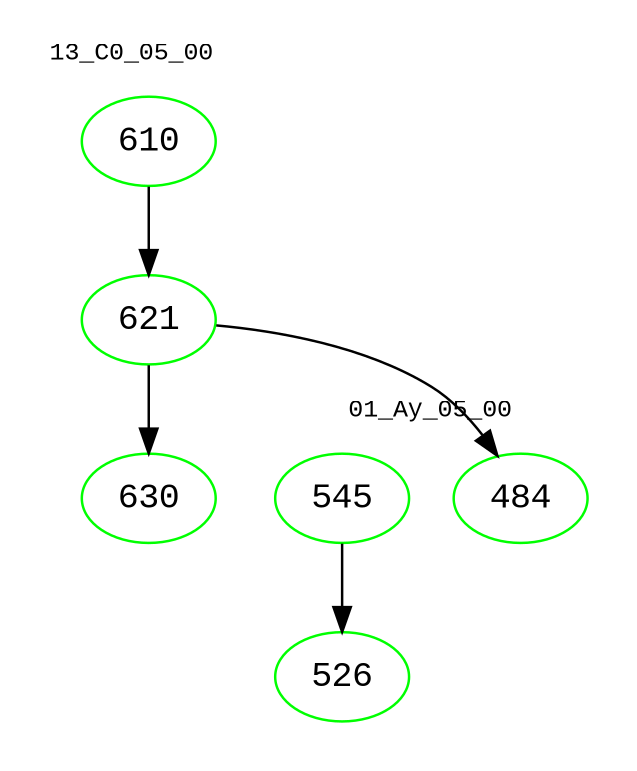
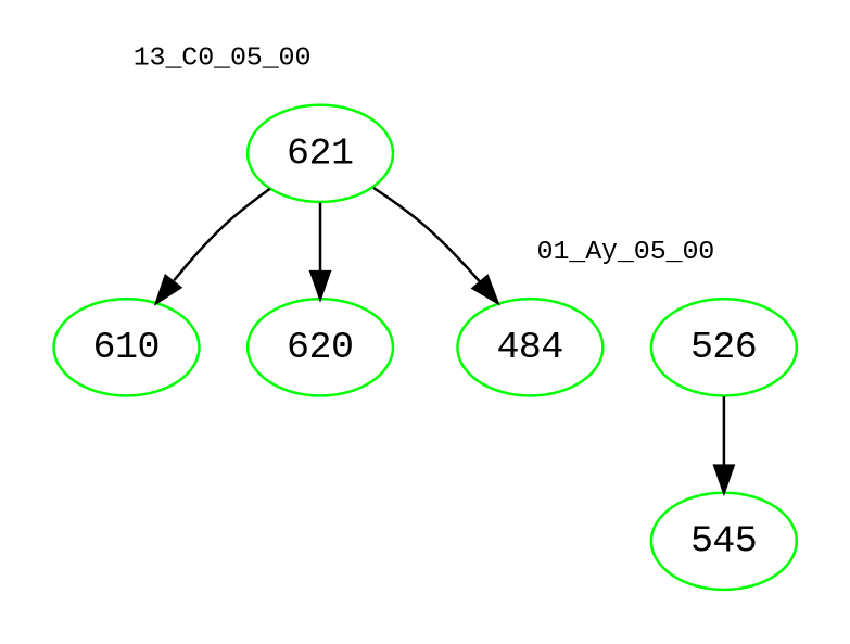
  digraph {
    fontname="Liberation Mono"
    node [color=green fontname="Liberation Mono"]
    edge [color=black fontname="Liberation Mono"]
    n1 [label=526]
    n2 [label=484]
    n3 [label=545]
    n4 [label=610]
    n5 [label=621]
-   n6 [label=630]
+   n6 [label=620]
    subgraph cluster_1 {
      color=white
      fontsize=10
      label="01_Ay_05_00"
      n1
      n2
      n3
    }
    subgraph cluster_2 {
      color=white
      fontsize=10
      label="13_C0_05_00"
      n4
      n5
      n6
    }
-   n3 -> n1
-   n4 -> n5
+   n1 -> n3
+   n5 -> n4
    n5 -> n2
    n5 -> n6
  }
